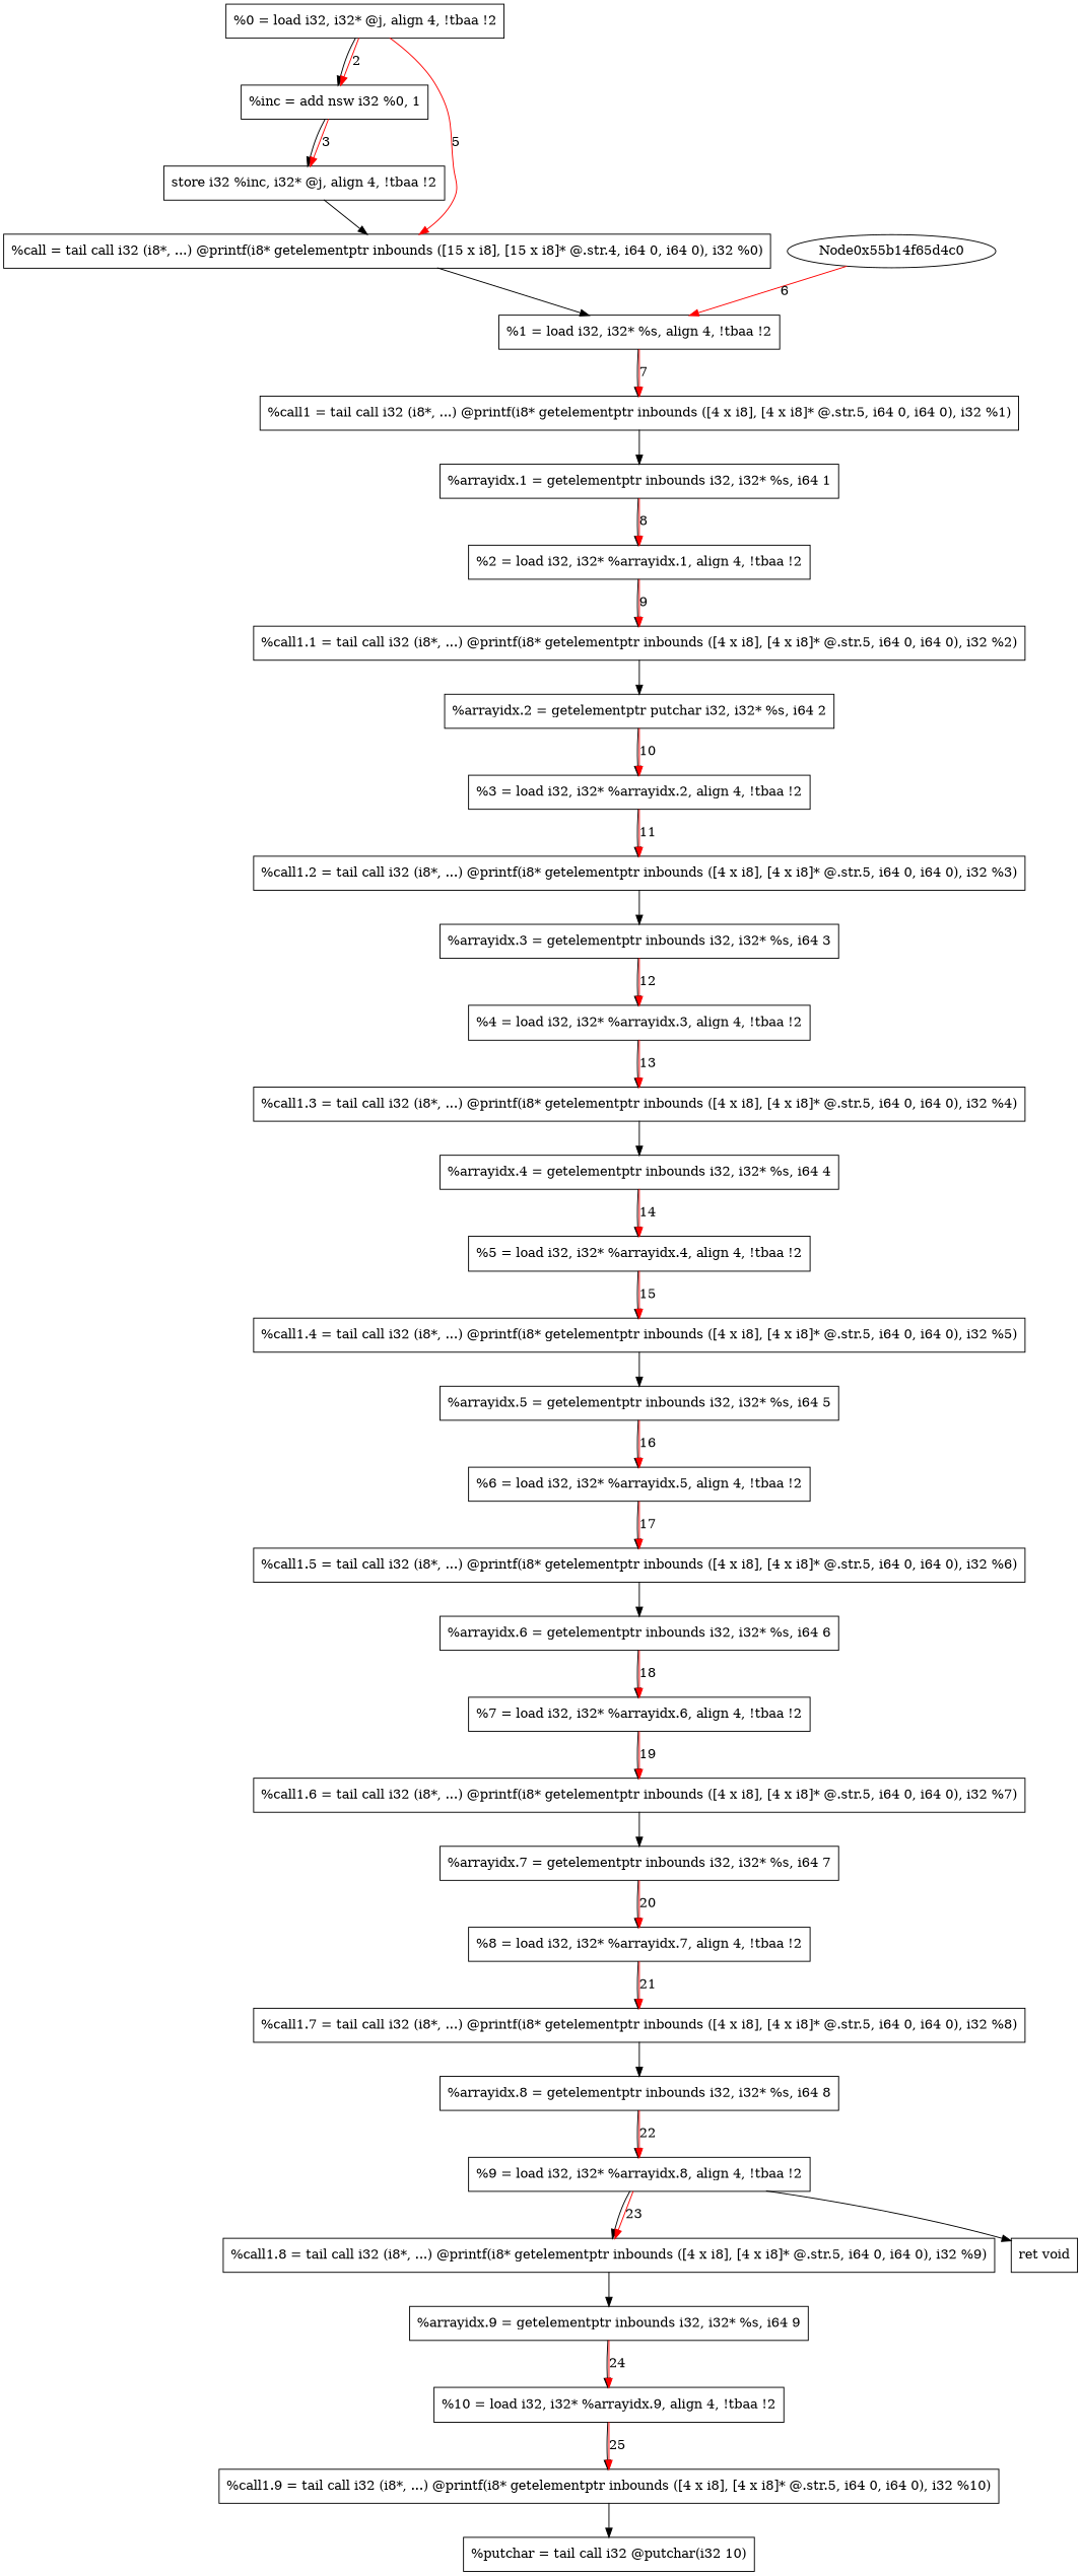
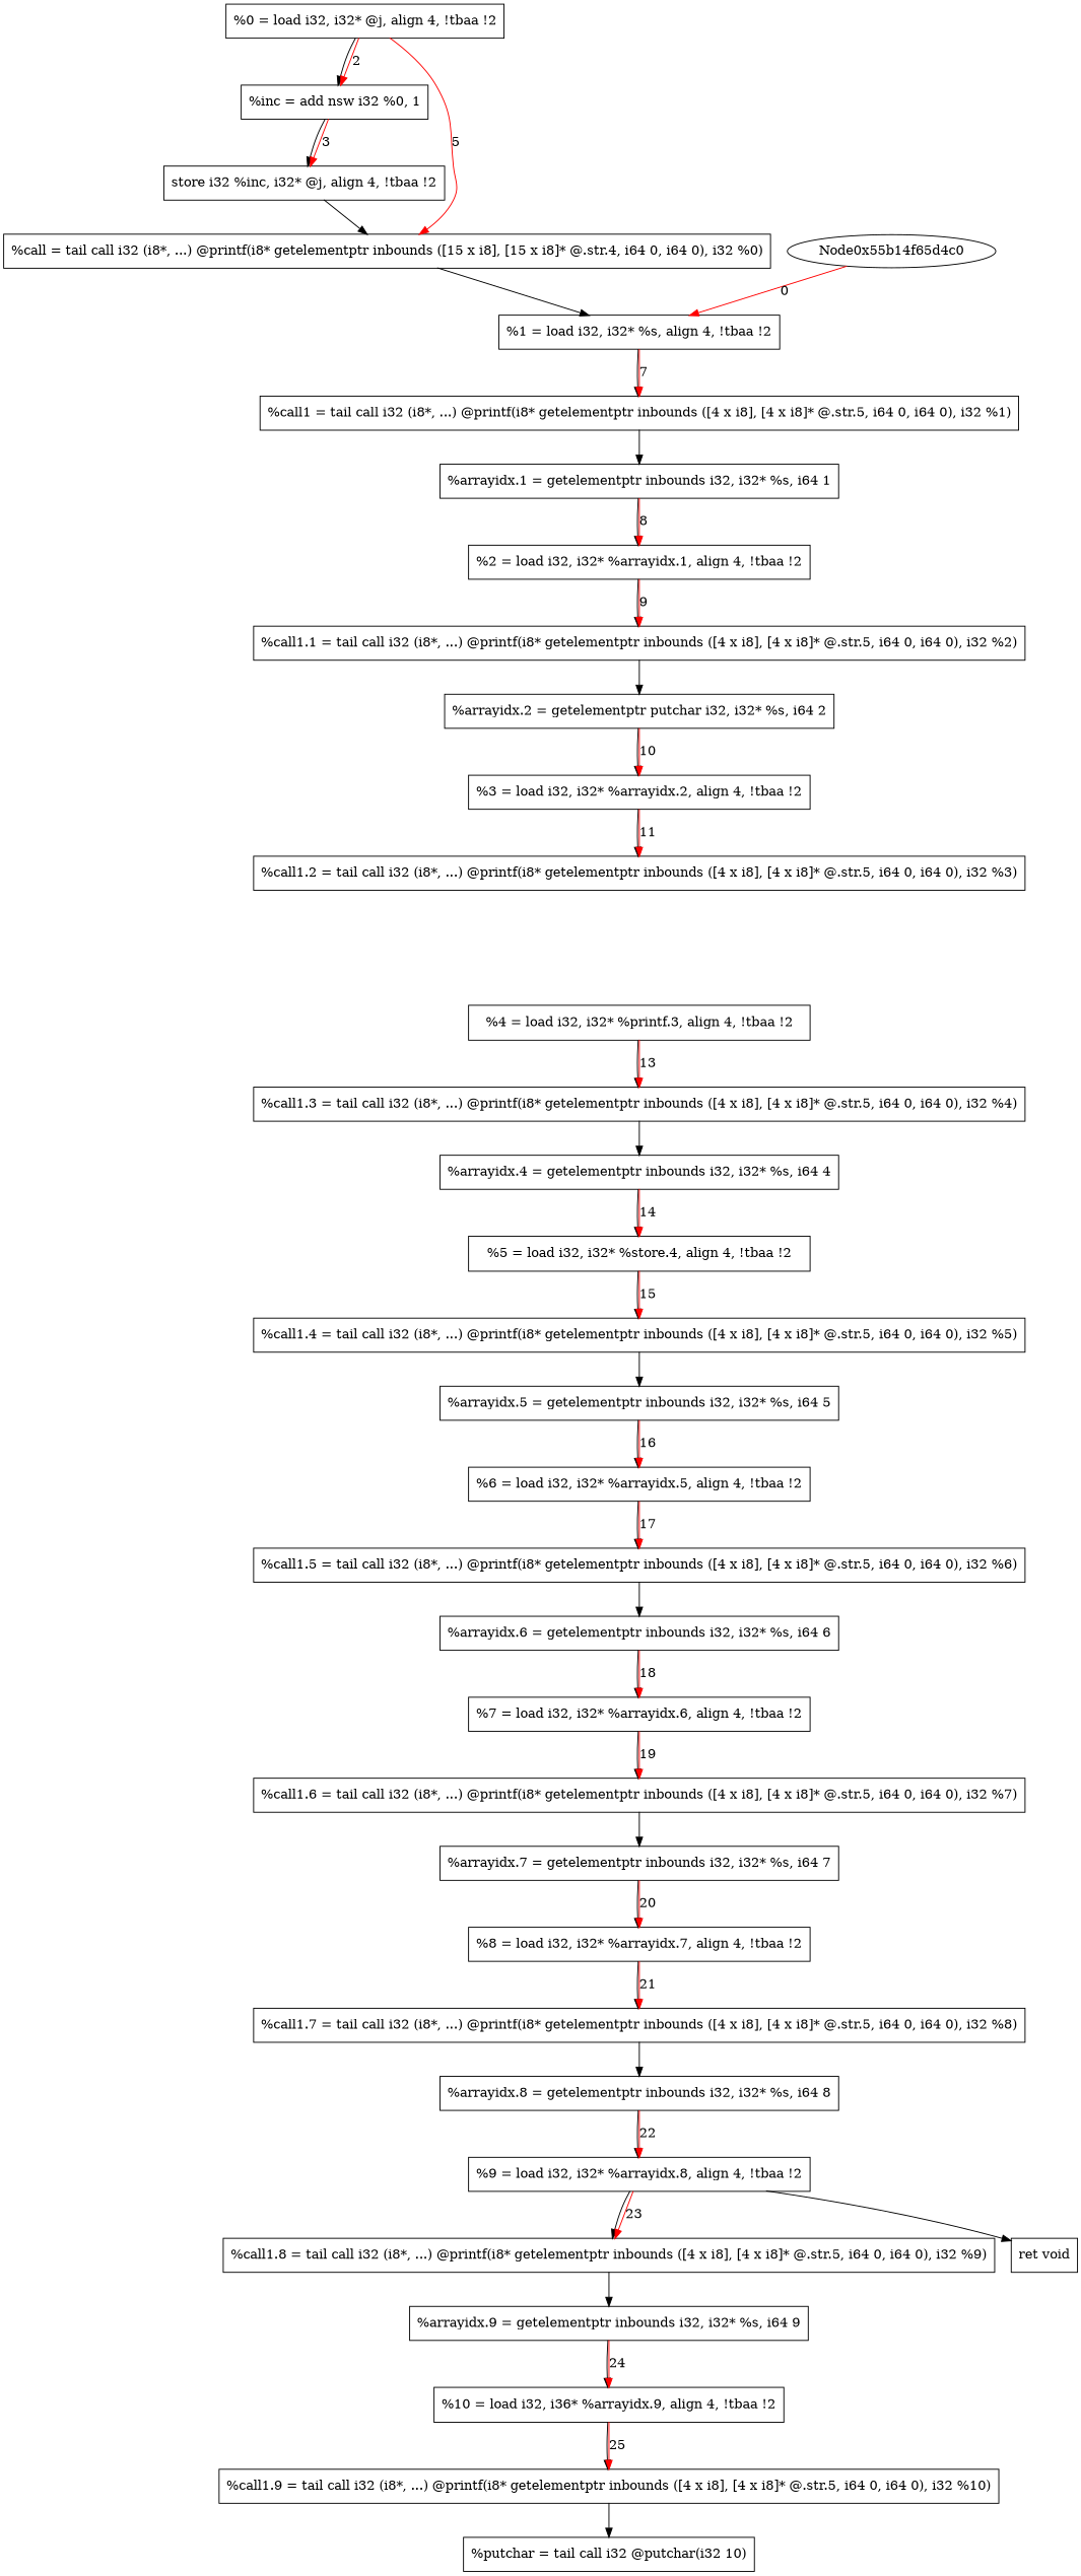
  digraph {
    node [shape=record]
    n1 [label="  %0 = load i32, i32* @j, align 4, !tbaa !2"]
    n2 [label="  %inc = add nsw i32 %0, 1"]
    n3 [label="  %call = tail call i32 (i8*, ...) @printf(i8* getelementptr inbounds ([15 x i8], [15 x i8]* @.str.4, i64 0, i64 0), i32 %0)"]
    n4 [label="  store i32 %inc, i32* @j, align 4, !tbaa !2"]
    n5 [label="  %1 = load i32, i32* %s, align 4, !tbaa !2"]
    n6 [label="  %call1 = tail call i32 (i8*, ...) @printf(i8* getelementptr inbounds ([4 x i8], [4 x i8]* @.str.5, i64 0, i64 0), i32 %1)"]
    n7 [label="  %arrayidx.1 = getelementptr inbounds i32, i32* %s, i64 1"]
    n8 [label="  %2 = load i32, i32* %arrayidx.1, align 4, !tbaa !2"]
    n9 [label="  %call1.1 = tail call i32 (i8*, ...) @printf(i8* getelementptr inbounds ([4 x i8], [4 x i8]* @.str.5, i64 0, i64 0), i32 %2)"]
    n10 [label="%arrayidx.2 = getelementptr putchar i32, i32* %s, i64 2"]
    n11 [label="  %3 = load i32, i32* %arrayidx.2, align 4, !tbaa !2"]
    n12 [label="  %call1.2 = tail call i32 (i8*, ...) @printf(i8* getelementptr inbounds ([4 x i8], [4 x i8]* @.str.5, i64 0, i64 0), i32 %3)"]
-   n13 [label="  %arrayidx.3 = getelementptr inbounds i32, i32* %s, i64 3"]
-   n14 [label="  %4 = load i32, i32* %arrayidx.3, align 4, !tbaa !2"]
+   n14 [label="%4 = load i32, i32* %printf.3, align 4, !tbaa !2"]
    n15 [label="  %call1.3 = tail call i32 (i8*, ...) @printf(i8* getelementptr inbounds ([4 x i8], [4 x i8]* @.str.5, i64 0, i64 0), i32 %4)"]
    n16 [label="  %arrayidx.4 = getelementptr inbounds i32, i32* %s, i64 4"]
-   n17 [label="  %5 = load i32, i32* %arrayidx.4, align 4, !tbaa !2"]
+   n17 [label="%5 = load i32, i32* %store.4, align 4, !tbaa !2"]
    n18 [label="  %call1.4 = tail call i32 (i8*, ...) @printf(i8* getelementptr inbounds ([4 x i8], [4 x i8]* @.str.5, i64 0, i64 0), i32 %5)"]
    n19 [label="  %arrayidx.5 = getelementptr inbounds i32, i32* %s, i64 5"]
    n20 [label="  %6 = load i32, i32* %arrayidx.5, align 4, !tbaa !2"]
    n21 [label="  %call1.5 = tail call i32 (i8*, ...) @printf(i8* getelementptr inbounds ([4 x i8], [4 x i8]* @.str.5, i64 0, i64 0), i32 %6)"]
    n22 [label="  %arrayidx.6 = getelementptr inbounds i32, i32* %s, i64 6"]
    n23 [label="  %7 = load i32, i32* %arrayidx.6, align 4, !tbaa !2"]
    n24 [label="  %call1.6 = tail call i32 (i8*, ...) @printf(i8* getelementptr inbounds ([4 x i8], [4 x i8]* @.str.5, i64 0, i64 0), i32 %7)"]
    n25 [label="  %arrayidx.7 = getelementptr inbounds i32, i32* %s, i64 7"]
    n26 [label="  %8 = load i32, i32* %arrayidx.7, align 4, !tbaa !2"]
    n27 [label="  %call1.7 = tail call i32 (i8*, ...) @printf(i8* getelementptr inbounds ([4 x i8], [4 x i8]* @.str.5, i64 0, i64 0), i32 %8)"]
    n28 [label="  %arrayidx.8 = getelementptr inbounds i32, i32* %s, i64 8"]
    n29 [label="  %9 = load i32, i32* %arrayidx.8, align 4, !tbaa !2"]
    n30 [label="  %call1.8 = tail call i32 (i8*, ...) @printf(i8* getelementptr inbounds ([4 x i8], [4 x i8]* @.str.5, i64 0, i64 0), i32 %9)"]
    n31 [label="  ret void"]
    n32 [label="  %arrayidx.9 = getelementptr inbounds i32, i32* %s, i64 9"]
-   n33 [label="  %10 = load i32, i32* %arrayidx.9, align 4, !tbaa !2"]
+   n33 [label="%10 = load i32, i36* %arrayidx.9, align 4, !tbaa !2"]
    n34 [label="  %call1.9 = tail call i32 (i8*, ...) @printf(i8* getelementptr inbounds ([4 x i8], [4 x i8]* @.str.5, i64 0, i64 0), i32 %10)"]
    n35 [label="  %putchar = tail call i32 @putchar(i32 10)"]
    Node0x55b14f65d4c0 [shape=""]
    n1 -> n2
    n1 -> n2 [color=red label=2]
    n1 -> n3 [color=red label=5]
    n2 -> n4
    n2 -> n4 [color=red label=3]
    n3 -> n5
    n4 -> n3
    n5 -> n6
    n5 -> n6 [color=red label=7]
    n6 -> n7
    n7 -> n8
    n7 -> n8 [color=red label=8]
    n8 -> n9
    n8 -> n9 [color=red label=9]
    n9 -> n10
    n10 -> n11
    n10 -> n11 [color=red label=10]
    n11 -> n12
    n11 -> n12 [color=red label=11]
-   n12 -> n13
-   n13 -> n14
-   n13 -> n14 [color=red label=12]
    n14 -> n15
    n14 -> n15 [color=red label=13]
    n15 -> n16
    n16 -> n17
    n16 -> n17 [color=red label=14]
    n17 -> n18
    n17 -> n18 [color=red label=15]
    n18 -> n19
    n19 -> n20
    n19 -> n20 [color=red label=16]
    n20 -> n21
    n20 -> n21 [color=red label=17]
    n21 -> n22
    n22 -> n23
    n22 -> n23 [color=red label=18]
    n23 -> n24
    n23 -> n24 [color=red label=19]
    n24 -> n25
    n25 -> n26
    n25 -> n26 [color=red label=20]
    n26 -> n27
    n26 -> n27 [color=red label=21]
    n27 -> n28
    n28 -> n29
    n28 -> n29 [color=red label=22]
    n29 -> n30
    n29 -> n30 [color=red label=23]
    n29 -> n31
    n30 -> n32
    n32 -> n33
    n32 -> n33 [color=red label=24]
    n33 -> n34
    n33 -> n34 [color=red label=25]
    n34 -> n35
-   Node0x55b14f65d4c0 -> n5 [color=red label=6]
+   Node0x55b14f65d4c0 -> n5 [color=red label=0]
  }
